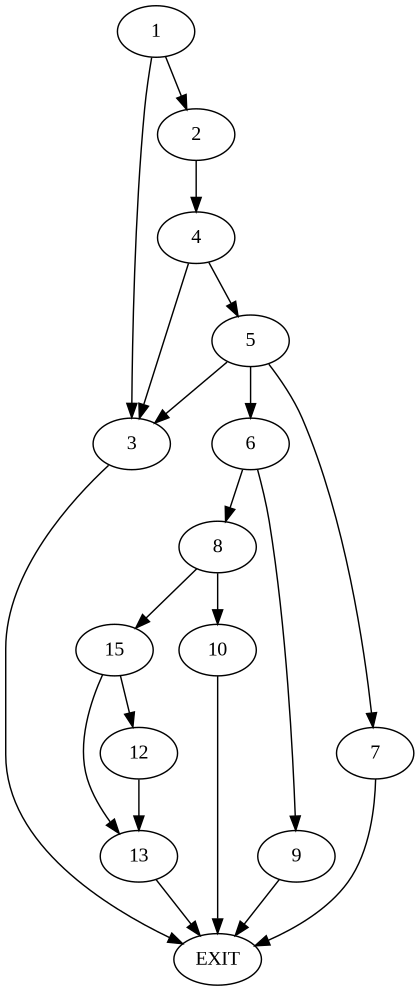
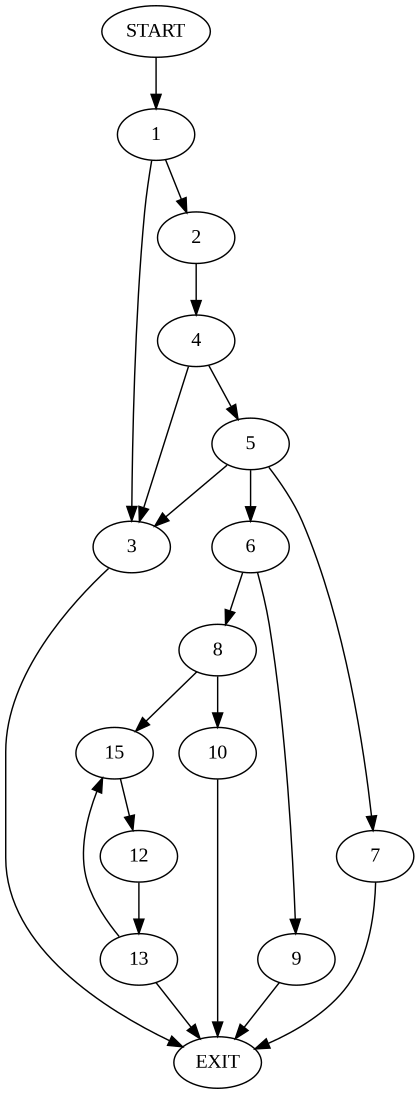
  digraph {
    fontname="Liberation Serif"
    node [fontname="Liberation Serif"]
    edge [fontname="Liberation Serif"]
+   n1 [label=START]
    1
    2
    3
    n5 [label=EXIT]
    4
    5
    6
    7
    8
    9
    10
    n13 [label=15]
    12
    13
+   n1 -> 1
    1 -> 2
    1 -> 3
    2 -> 4
    3 -> n5
    4 -> 3
    4 -> 5
    5 -> 3
    5 -> 6
    5 -> 7
    6 -> 8
    6 -> 9
    7 -> n5
    8 -> 10
    8 -> n13
    9 -> n5
    10 -> n5
    n13 -> 12
-   n13 -> 13
+   13 -> n13
    12 -> 13
    13 -> n5
  }
